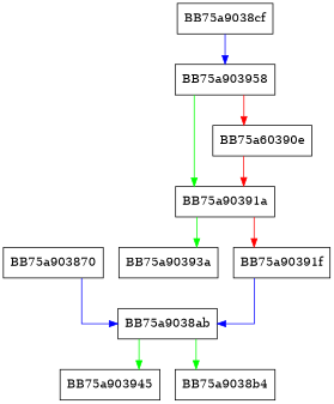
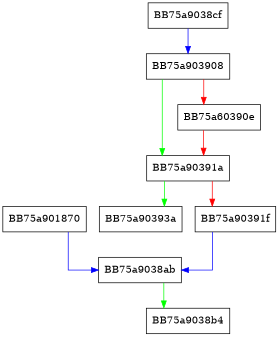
  digraph {
    splines=ortho
    node [shape=box]
    edge [color=green]
-   BB75a903870
+   BB75a903870 [label=BB75a901870]
    BB75a9038ab
-   BB75a903945
    BB75a9038b4
    BB75a9038cf
-   BB75a903908 [label=BB75a903958]
+   BB75a903908
    BB75a90391a
    n8 [label=BB75a60390e]
    BB75a90393a
    BB75a90391f
    BB75a903870 -> BB75a9038ab [color=blue]
-   BB75a9038ab -> BB75a903945
    BB75a9038ab -> BB75a9038b4
    BB75a9038cf -> BB75a903908 [color=blue]
    BB75a903908 -> BB75a90391a
    BB75a903908 -> n8 [color=red]
    BB75a90391a -> BB75a90393a
    BB75a90391a -> BB75a90391f [color=red]
    n8 -> BB75a90391a [color=red]
    BB75a90391f -> BB75a9038ab [color=blue]
  }
